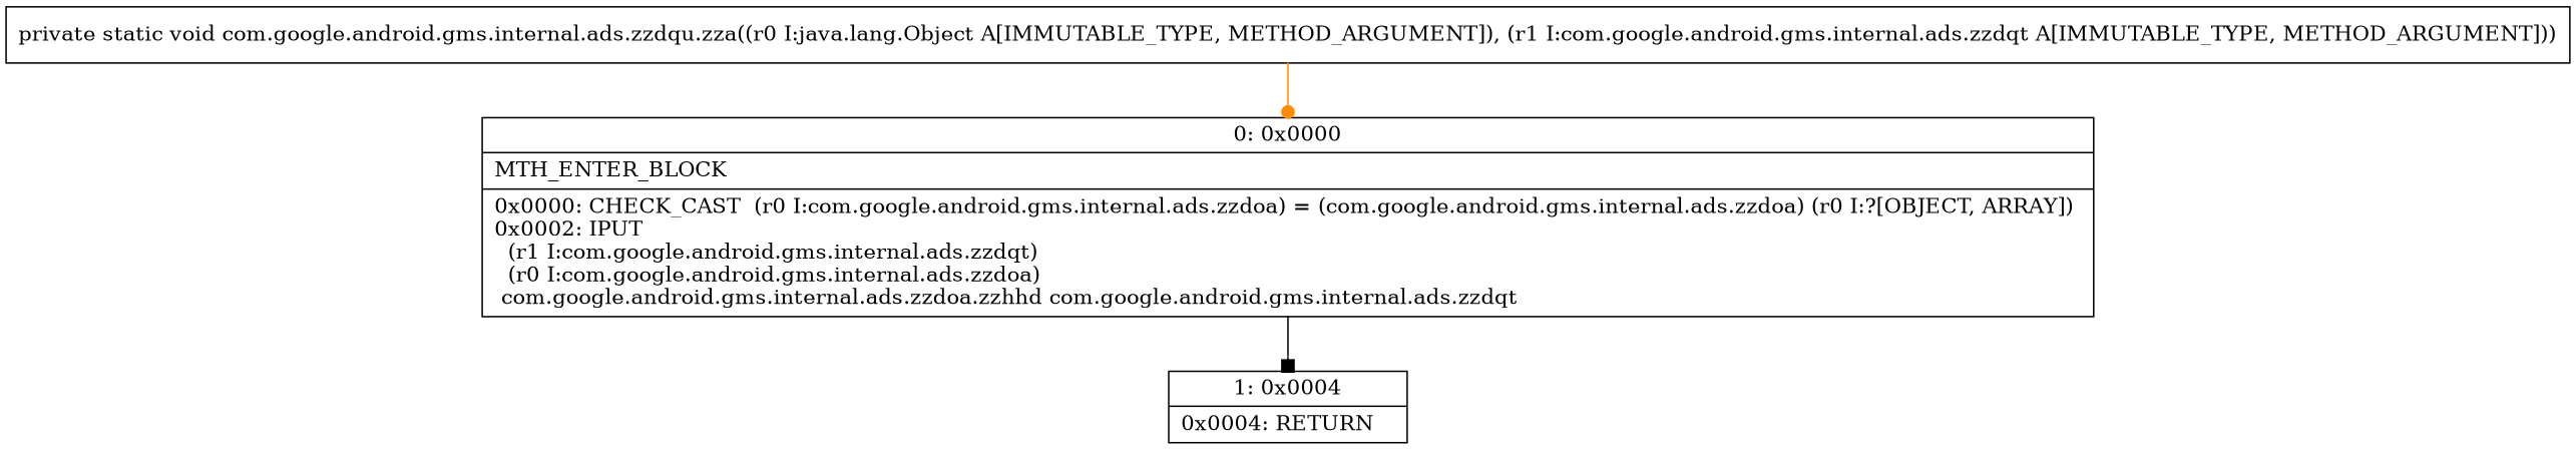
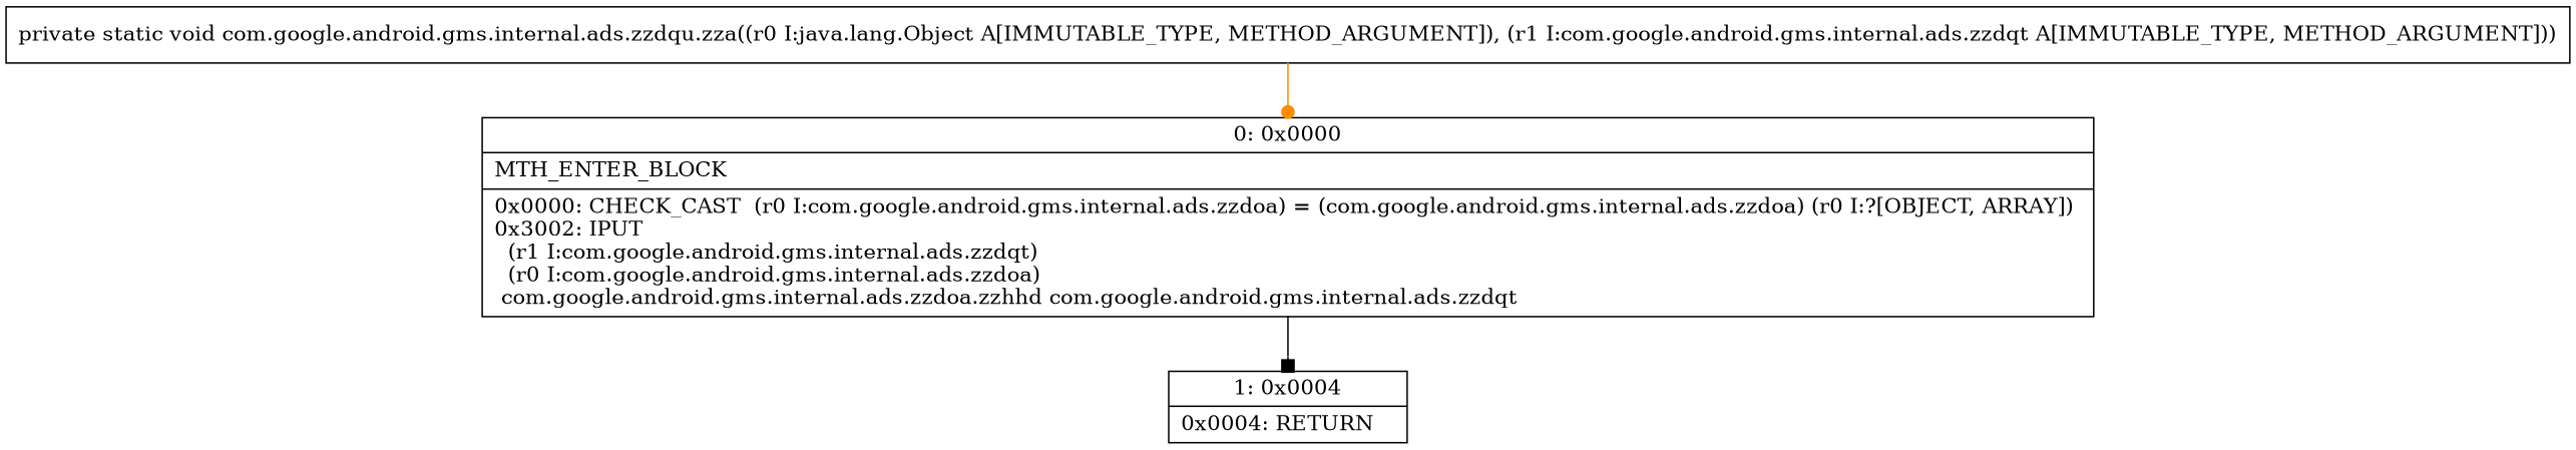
  digraph {
    node [shape=record]
    edge [style=solid]
-   n1 [label="{0\:\ 0x0000|MTH_ENTER_BLOCK\l|0x0000: CHECK_CAST  (r0 I:com.google.android.gms.internal.ads.zzdoa) = (com.google.android.gms.internal.ads.zzdoa) (r0 I:?[OBJECT, ARRAY]) \l0x0002: IPUT  \l  (r1 I:com.google.android.gms.internal.ads.zzdqt)\l  (r0 I:com.google.android.gms.internal.ads.zzdoa)\l com.google.android.gms.internal.ads.zzdoa.zzhhd com.google.android.gms.internal.ads.zzdqt \l}"]
+   n1 [label="{0\:\ 0x0000|MTH_ENTER_BLOCK\l|0x0000: CHECK_CAST  (r0 I:com.google.android.gms.internal.ads.zzdoa) = (com.google.android.gms.internal.ads.zzdoa) (r0 I:?[OBJECT, ARRAY]) \l0x3002: IPUT  \l  (r1 I:com.google.android.gms.internal.ads.zzdqt)\l  (r0 I:com.google.android.gms.internal.ads.zzdoa)\l com.google.android.gms.internal.ads.zzdoa.zzhhd com.google.android.gms.internal.ads.zzdqt \l}"]
    n2 [label="{1\:\ 0x0004|0x0004: RETURN   \l}"]
    n3 [label="{private static void com.google.android.gms.internal.ads.zzdqu.zza((r0 I:java.lang.Object A[IMMUTABLE_TYPE, METHOD_ARGUMENT]), (r1 I:com.google.android.gms.internal.ads.zzdqt A[IMMUTABLE_TYPE, METHOD_ARGUMENT])) }"]
    n1 -> n2 [color=black arrowhead=box]
    n3 -> n1 [color=darkorange arrowhead=dot]
  }
